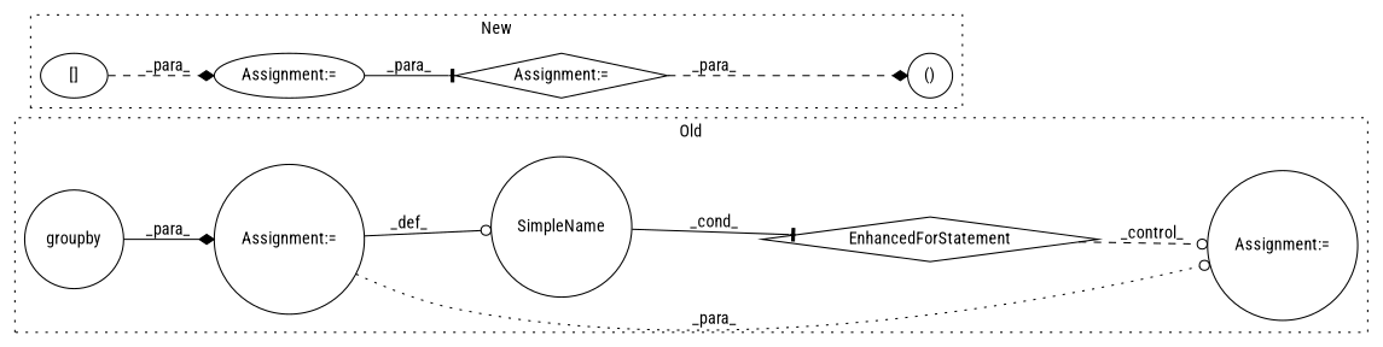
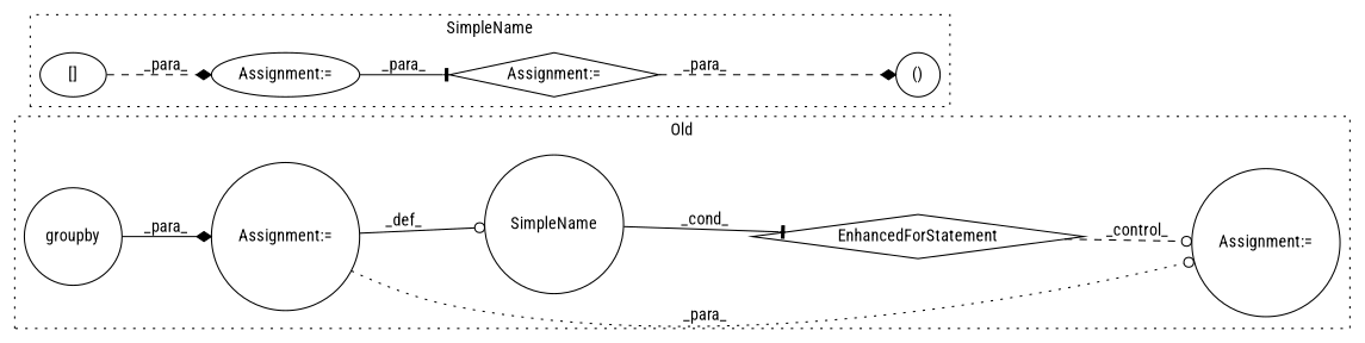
  digraph {
    fontname="Roboto Condensed"
    rankdir=LR
    node [a=7 fontname="Roboto Condensed" l=1 s="12937,13058" shape=circle]
    edge [arrowhead=diamond fontname="Roboto Condensed" style=solid]
    n1 [a=32 l="8,1" label=groupby s="13030,13057"]
    n2 [l="63,2" label="Assignment:="]
    n3 [label="Assignment:=" s=13069]
    n4 [a=70 l="63,2" label=EnhancedForStatement shape=diamond]
    n5 [a=42 label=SimpleName s=13016]
    n6 [a=106 l=29 label="()" s=13392]
    n7 [label="Assignment:=" s=13197 shape=ellipse]
    n8 [label="Assignment:=" s=13356 shape=diamond]
    n9 [a=2 l="10,1" label="[]" s="13198,13217" shape=ellipse]
    subgraph cluster_1 {
      label=Old
      style=dotted
      n1
      n2
      n3
      n4
      n5
    }
    subgraph cluster_2 {
-     label=New
+     label=SimpleName
      style=dotted
      n6
      n7
      n8
      n9
    }
    n1 -> n2 [label=_para_]
    n2 -> n3 [arrowhead=odot label=_para_ style=dotted]
    n2 -> n5 [arrowhead=odot label=_def_]
    n4 -> n3 [arrowhead=odot label=_control_ style=dashed]
    n5 -> n4 [arrowhead=tee label=_cond_]
    n7 -> n8 [arrowhead=tee label=_para_]
    n8 -> n6 [label=_para_ style=dashed]
    n9 -> n7 [label=_para_ style=dashed]
  }
